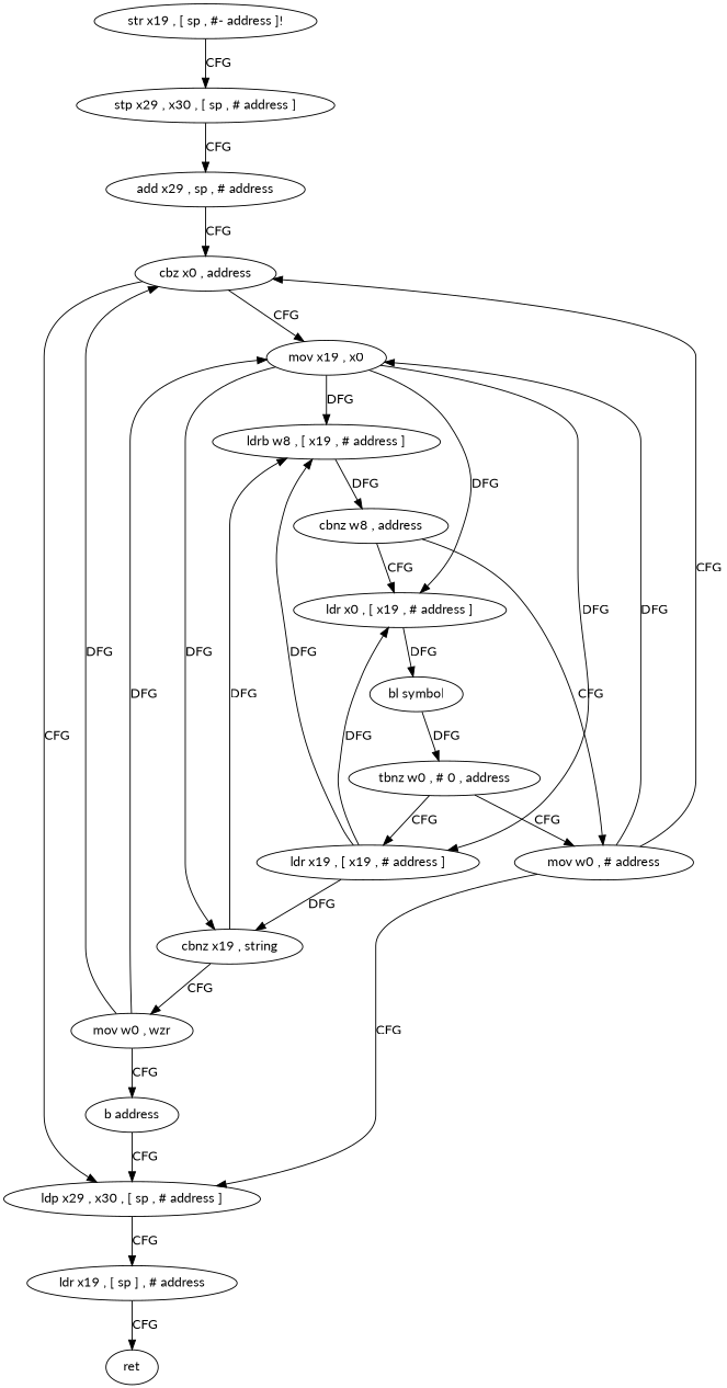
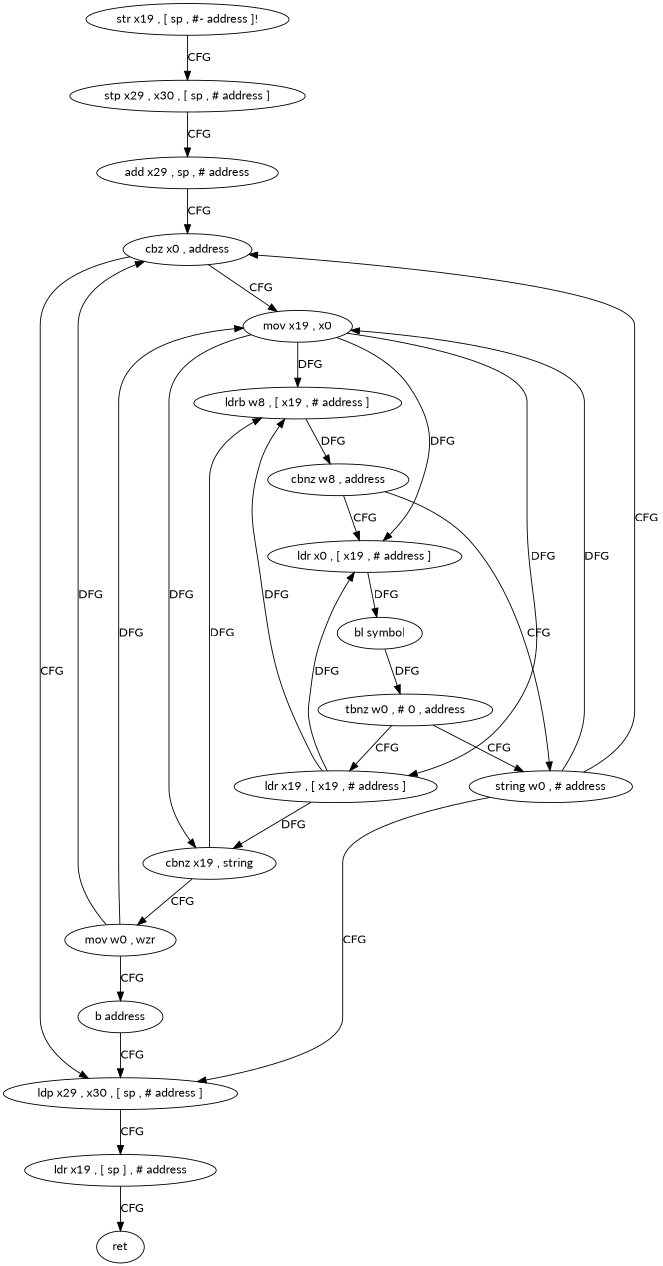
  digraph {
    fontname=Lato
    node [fontname=Lato]
    edge [fontname=Lato]
    n1 [label="str x19 , [ sp , #- address ]!"]
    n2 [label="stp x29 , x30 , [ sp , # address ]"]
    n3 [label="add x29 , sp , # address"]
    n4 [label="cbz x0 , address"]
    n5 [label="ldp x29 , x30 , [ sp , # address ]"]
    n6 [label="mov x19 , x0"]
    n7 [label="ldr x19 , [ sp ] , # address"]
    n8 [label="ldrb w8 , [ x19 , # address ]"]
    n9 [label="ldr x0 , [ x19 , # address ]"]
    n10 [label="ldr x19 , [ x19 , # address ]"]
    n11 [label="cbnz x19 , string"]
    n12 [label=ret]
    n13 [label="cbnz w8 , address"]
    n14 [label="bl symbol"]
    n15 [label="mov w0 , wzr"]
-   n16 [label="mov w0 , # address"]
+   n16 [label="string w0 , # address"]
    n17 [label="tbnz w0 , # 0 , address"]
    n18 [label="b address"]
    n1 -> n2 [label=CFG]
    n2 -> n3 [label=CFG]
    n3 -> n4 [label=CFG]
    n4 -> n5 [label=CFG]
    n4 -> n6 [label=CFG]
    n5 -> n7 [label=CFG]
    n6 -> n8 [label=DFG]
    n6 -> n9 [label=DFG]
    n6 -> n10 [label=DFG]
    n6 -> n11 [label=DFG]
    n7 -> n12 [label=CFG]
    n8 -> n13 [label=DFG]
    n9 -> n14 [label=DFG]
    n10 -> n8 [label=DFG]
    n10 -> n9 [label=DFG]
    n10 -> n11 [label=DFG]
    n11 -> n8 [label=DFG]
    n11 -> n15 [label=CFG]
    n13 -> n9 [label=CFG]
    n13 -> n16 [label=CFG]
    n14 -> n17 [label=DFG]
    n15 -> n4 [label=DFG]
    n15 -> n6 [label=DFG]
    n15 -> n18 [label=CFG]
    n16 -> n4 [label=CFG]
    n16 -> n5 [label=CFG]
    n16 -> n6 [label=DFG]
    n17 -> n10 [label=CFG]
    n17 -> n16 [label=CFG]
    n18 -> n5 [label=CFG]
  }
